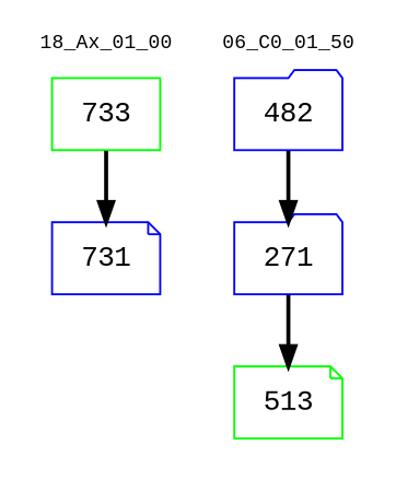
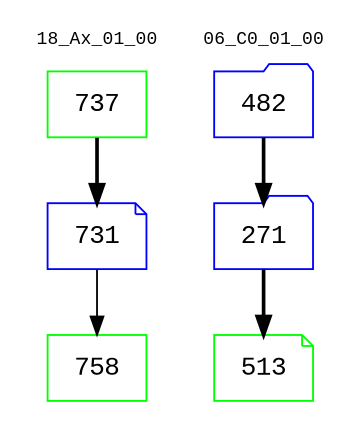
  digraph {
    fontname="Liberation Mono"
    node [color=green fontname="Liberation Mono" shape=box]
    edge [color=black fontname="Liberation Mono" style=bold]
-   n1 [label=733]
+   n1 [label=737]
    n2 [color=blue label=731 shape=note]
+   n3 [label=758]
    n4 [color=blue label=482 shape=folder]
    n5 [color=blue label=271 shape=folder]
    n6 [label=513 shape=note]
    subgraph cluster_1 {
      color=white
      fontsize=10
      label="18_Ax_01_00"
      n1
      n2
+     n3
    }
    subgraph cluster_2 {
      color=white
      fontsize=10
-     label="06_C0_01_50"
+     label="06_C0_01_00"
      n4
      n5
      n6
    }
    n1 -> n2
+   n2 -> n3 [style=solid]
    n4 -> n5
    n5 -> n6
  }
